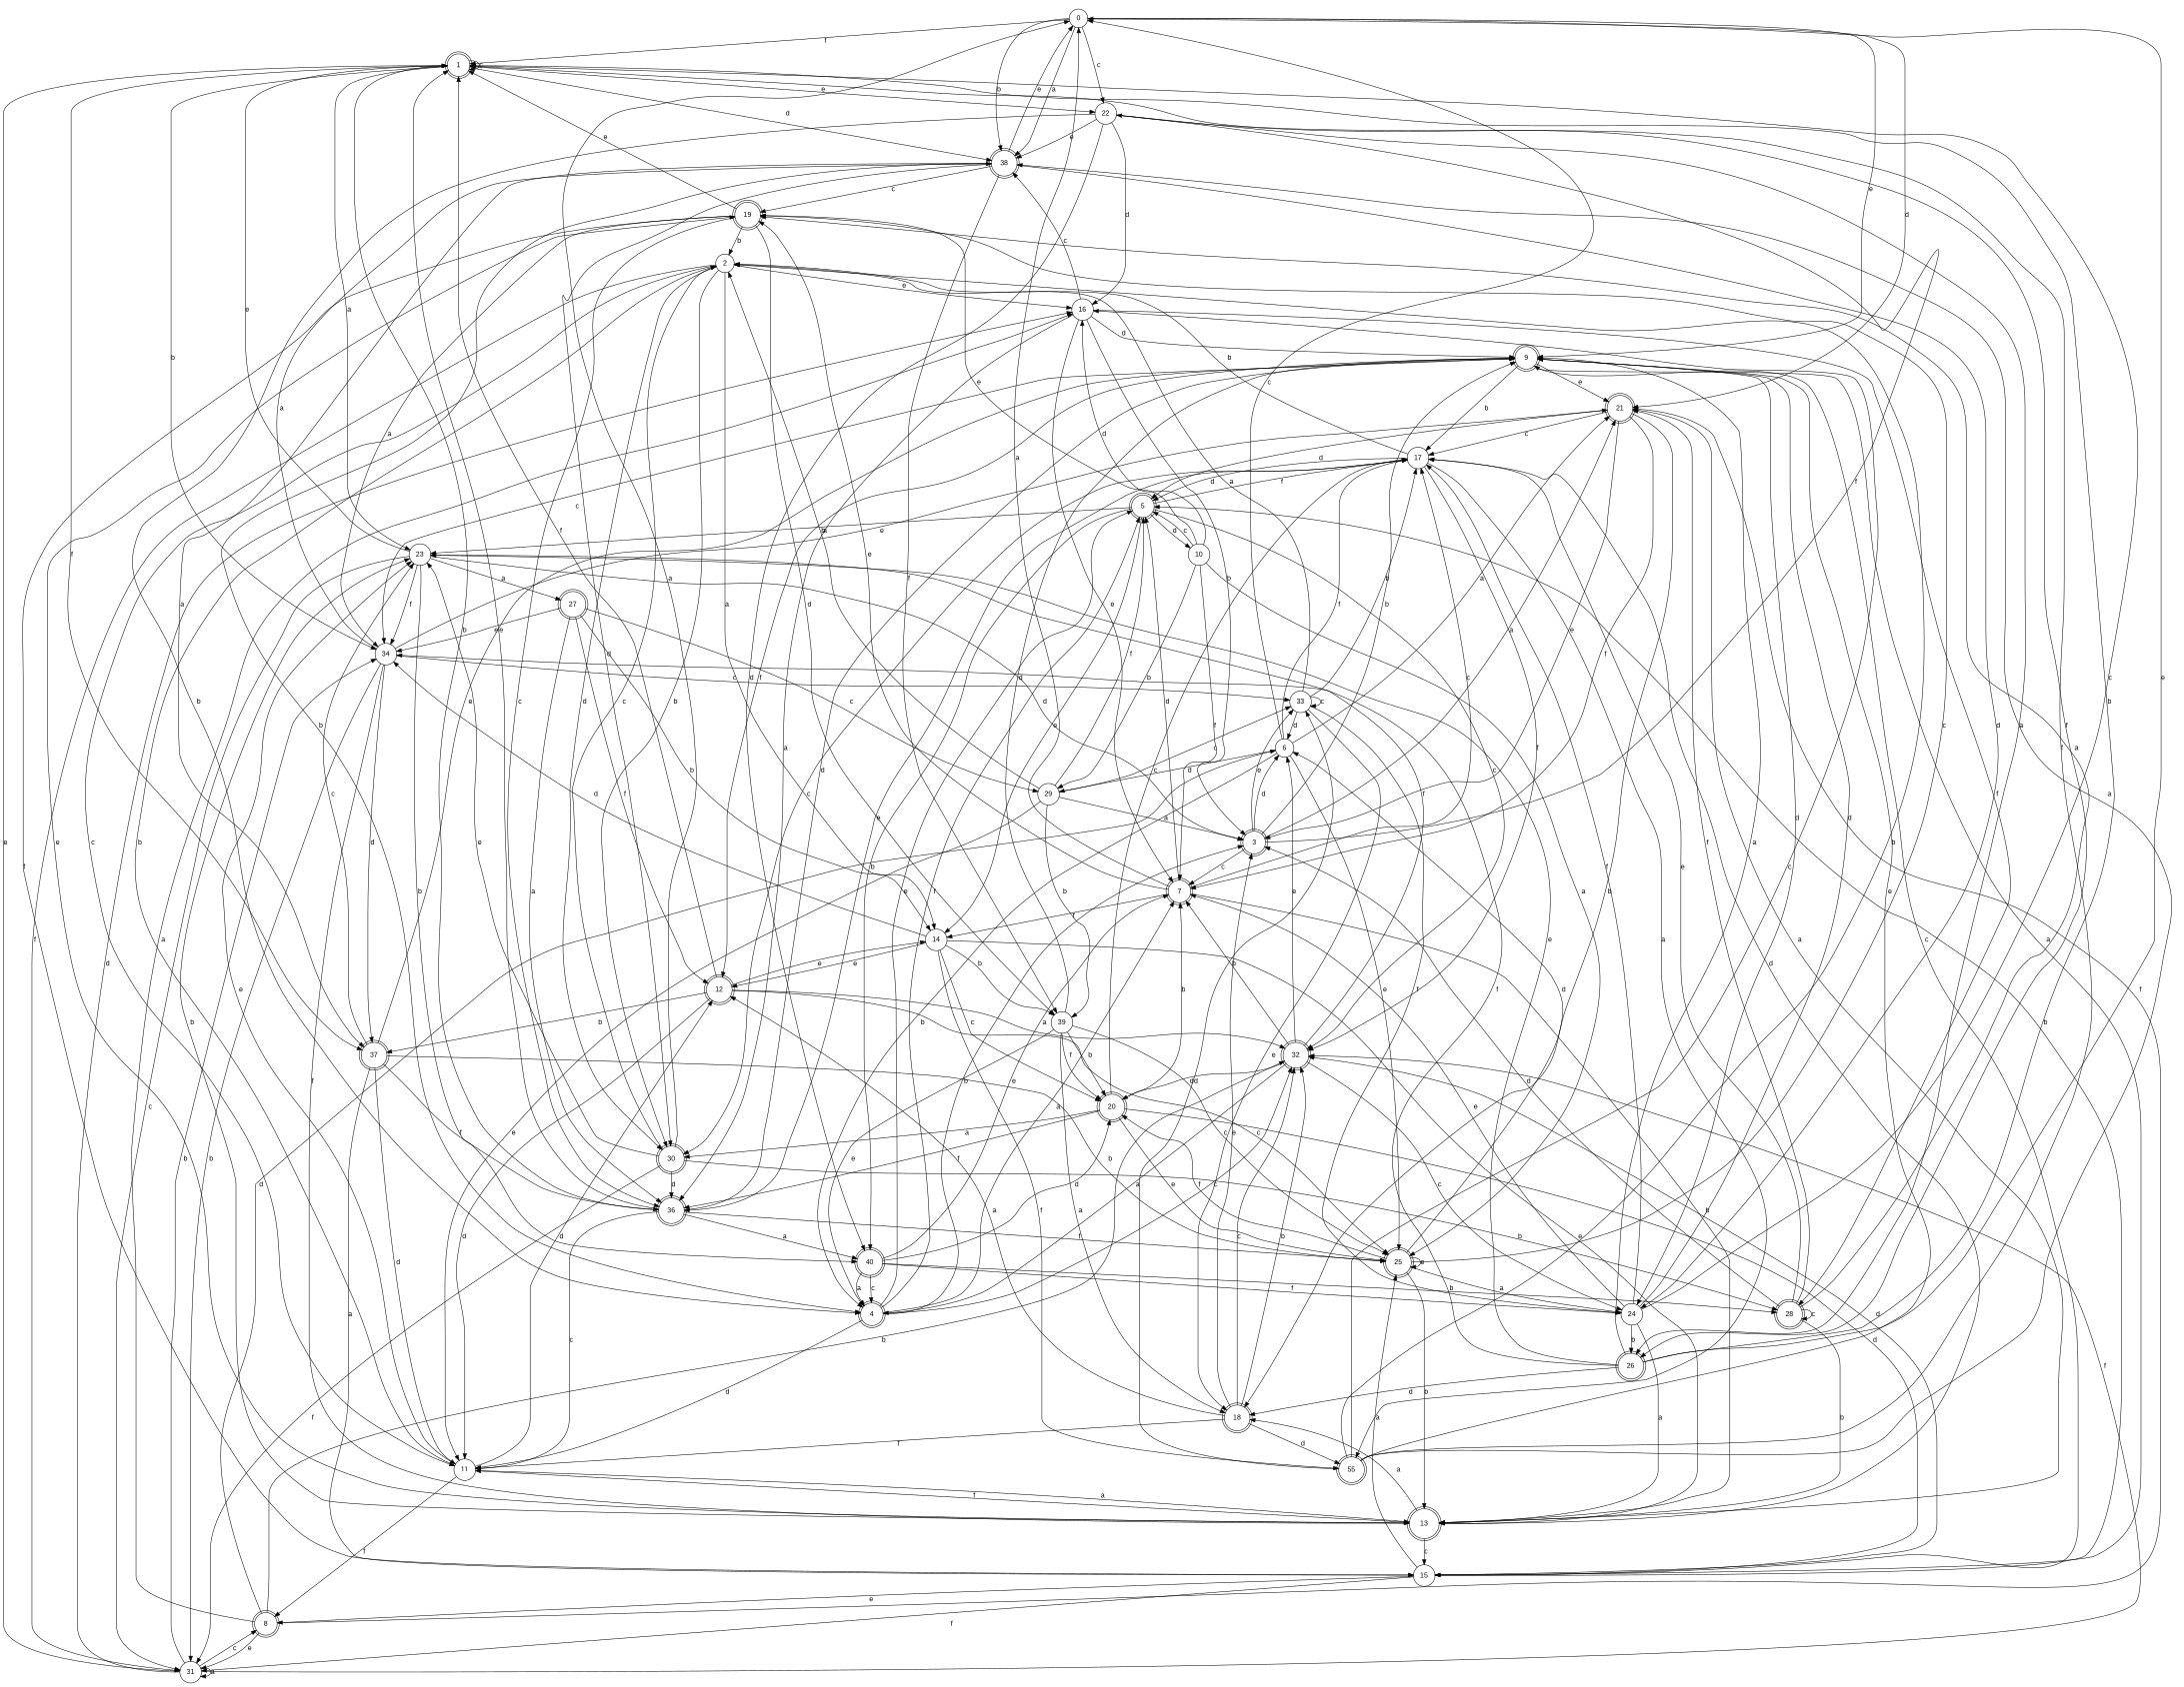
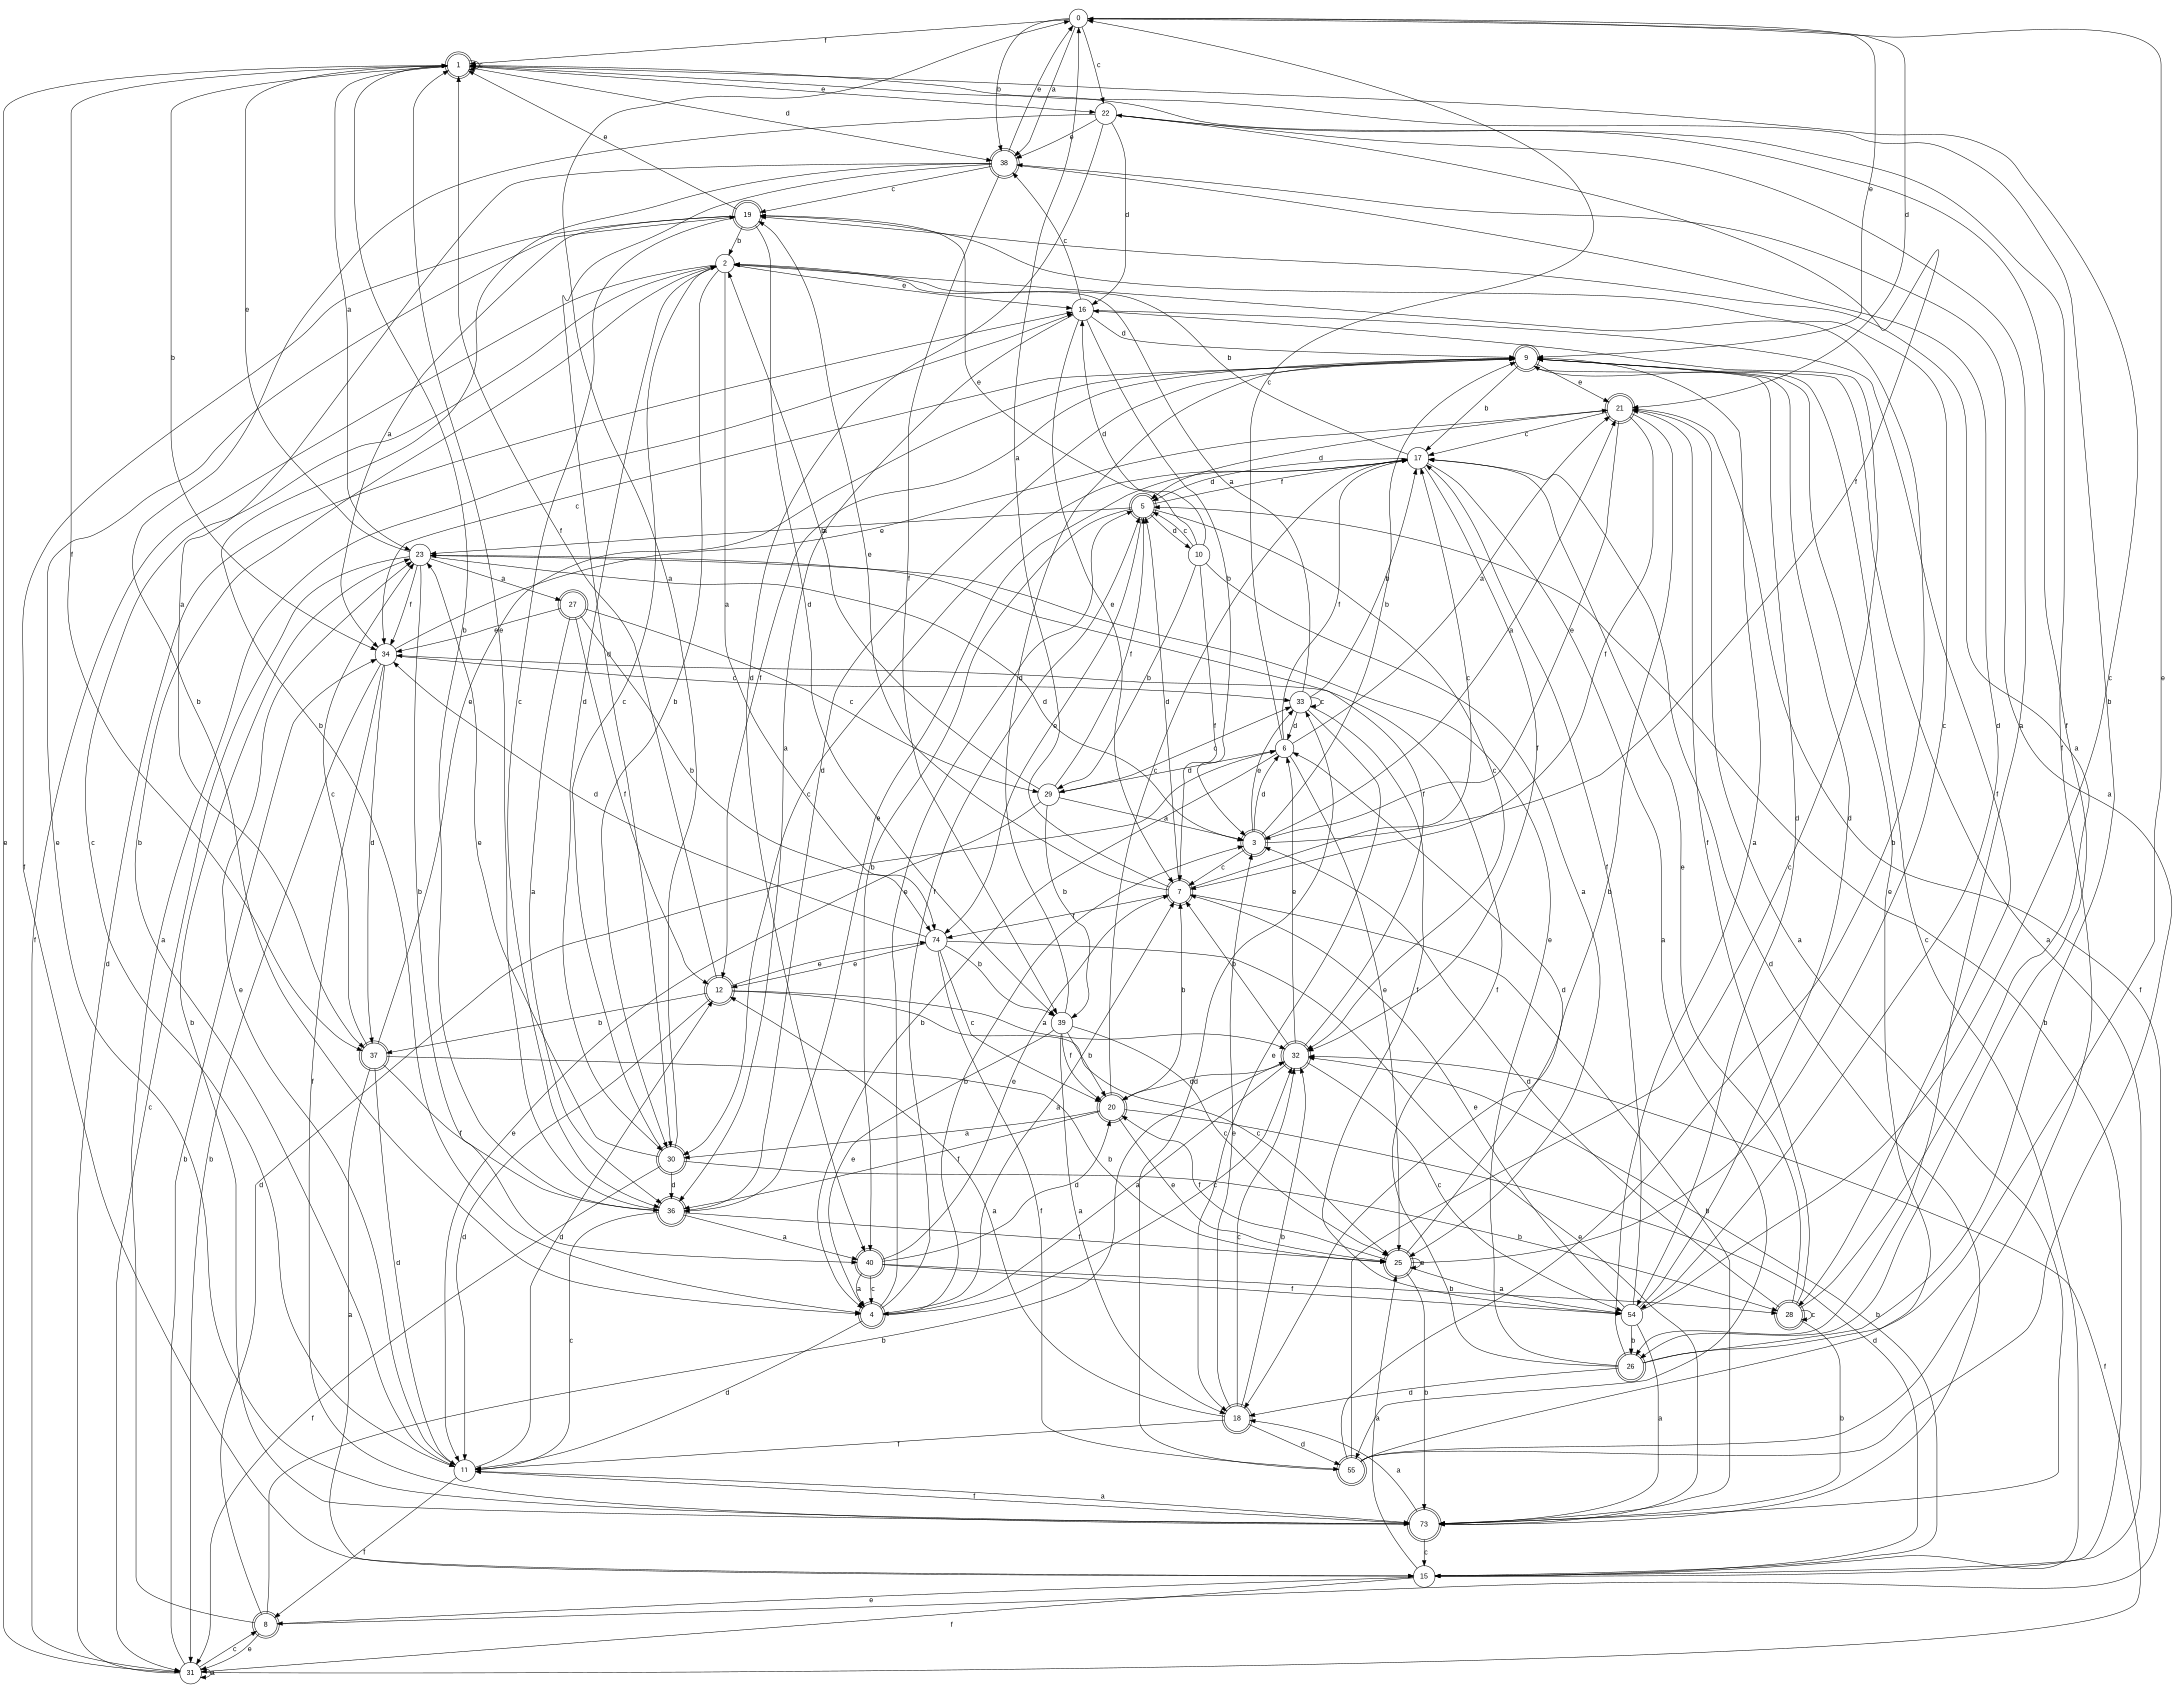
  digraph {
    fontname="Liberation Sans"
    rankdir=TB
    node [color=black fillcolor=white fontname="Liberation Sans" shape=doublecircle style="rounded,filled"]
    edge [fontname="Liberation Sans"]
    n1 [label=0 shape=circle style=filled]
    n2 [label=1]
    n3 [label=9]
    n4 [label=21]
    n5 [label=22 shape=circle style=filled]
    n6 [label=38]
    n7 [label=23 shape=circle style=filled]
    n8 [label=34 shape=circle style=filled]
    n9 [label=37]
    n10 [label=17 shape=circle style=filled]
    n11 [label=12]
    n12 [label=15 shape=circle style=filled]
-   n13 [label=24 shape=circle style=filled]
+   n13 [label=54 shape=circle style=filled]
    n14 [label=3]
    n15 [label=7]
    n16 [label=5]
-   n17 [label=13]
+   n17 [label=73]
    n18 [label=18]
    n19 [label=16 shape=circle style=filled]
    n20 [label=4]
    n21 [label=40]
    n22 [label=26]
    n23 [label=30]
    n24 [label=39 shape=circle style=filled]
    n25 [label=19]
    n26 [label=31 shape=circle style=filled]
    n27 [label=27]
    n28 [label=33 shape=circle style=filled]
    n29 [label=11 shape=circle style=filled]
    n30 [label=25]
    n31 [label=36]
    n32 [label=2 shape=circle style=filled]
-   n33 [label=14 shape=circle style=filled]
+   n33 [label=74 shape=circle style=filled]
    n34 [label=8]
    n35 [label=20]
    n36 [label=55]
    n37 [label=28]
    n38 [label=32]
    n39 [label=6 shape=circle style=filled]
    n40 [label=29 shape=circle style=filled]
    n41 [label=10 shape=circle style=filled]
    n1 -> n2 [label=f]
    n1 -> n3 [label=e]
    n1 -> n4 [label=d]
    n1 -> n5 [label=c]
    n1 -> n6 [label=a]
    n1 -> n6 [label=b]
    n2 -> n2 [label=c]
    n2 -> n5 [label=e]
    n2 -> n6 [label=d]
    n2 -> n7 [label=a]
    n2 -> n8 [label=b]
    n2 -> n9 [label=f]
    n3 -> n4 [label=e]
    n3 -> n8 [label=c]
    n3 -> n10 [label=b]
    n3 -> n11 [label=f]
    n3 -> n12 [label=a]
    n3 -> n13 [label=d]
    n4 -> n10 [label=c]
    n4 -> n14 [label=e]
    n4 -> n15 [label=f]
    n4 -> n16 [label=d]
    n4 -> n17 [label=a]
    n4 -> n18 [label=b]
    n5 -> n6 [label=e]
    n5 -> n19 [label=d]
    n5 -> n20 [label=b]
    n5 -> n21 [label=d]
    n5 -> n22 [label=a]
    n5 -> n22 [label=f]
    n6 -> n1 [label=e]
    n6 -> n9 [label=a]
    n6 -> n13 [label=d]
    n6 -> n20 [label=b]
    n6 -> n23 [label=d]
    n6 -> n24 [label=f]
    n6 -> n25 [label=c]
    n7 -> n2 [label=e]
    n7 -> n8 [label=f]
    n7 -> n14 [label=d]
    n7 -> n21 [label=b]
    n7 -> n26 [label=c]
    n7 -> n27 [label=a]
    n8 -> n4 [label=e]
-   n8 -> n6 [label=a]
    n8 -> n9 [label=d]
    n8 -> n17 [label=f]
    n8 -> n26 [label=b]
    n8 -> n28 [label=c]
    n9 -> n3 [label=e]
    n9 -> n7 [label=c]
    n9 -> n12 [label=a]
    n9 -> n29 [label=d]
    n9 -> n30 [label=b]
    n9 -> n31 [label=f]
    n10 -> n16 [label=d]
    n10 -> n23 [label=c]
    n10 -> n31 [label=e]
    n10 -> n32 [label=b]
    n10 -> n36 [label=a]
    n10 -> n38 [label=f]
    n11 -> n2 [label=f]
    n11 -> n9 [label=b]
    n11 -> n29 [label=d]
    n11 -> n30 [label=c]
    n11 -> n33 [label=e]
    n11 -> n38 [label=a]
    n12 -> n3 [label=c]
    n12 -> n16 [label=b]
    n12 -> n26 [label=f]
    n12 -> n30 [label=a]
    n12 -> n34 [label=e]
-   n12 -> n38 [label=d]
+   n12 -> n38 [label=b]
    n13 -> n2 [label=c]
    n13 -> n3 [label=d]
    n13 -> n10 [label=f]
    n13 -> n15 [label=e]
    n13 -> n17 [label=a]
    n13 -> n22 [label=b]
    n14 -> n3 [label=b]
    n14 -> n4 [label=a]
    n14 -> n5 [label=f]
    n14 -> n15 [label=c]
    n14 -> n28 [label=e]
    n14 -> n39 [label=d]
    n15 -> n1 [label=a]
    n15 -> n10 [label=c]
    n15 -> n16 [label=d]
    n15 -> n17 [label=b]
    n15 -> n25 [label=e]
    n15 -> n33 [label=f]
    n16 -> n7 [label=a]
    n16 -> n10 [label=f]
    n16 -> n21 [label=b]
    n16 -> n33 [label=e]
    n16 -> n38 [label=c]
    n16 -> n41 [label=d]
    n17 -> n7 [label=b]
    n17 -> n10 [label=d]
    n17 -> n12 [label=c]
    n17 -> n18 [label=a]
    n17 -> n25 [label=e]
    n17 -> n29 [label=f]
    n18 -> n11 [label=a]
    n18 -> n14 [label=e]
    n18 -> n29 [label=f]
    n18 -> n36 [label=d]
    n18 -> n38 [label=b]
    n18 -> n38 [label=c]
    n19 -> n3 [label=d]
    n19 -> n6 [label=c]
    n19 -> n14 [label=b]
    n19 -> n15 [label=e]
    n19 -> n31 [label=a]
    n19 -> n37 [label=f]
    n20 -> n14 [label=b]
    n20 -> n15 [label=a]
    n20 -> n16 [label=e]
    n20 -> n16 [label=f]
    n20 -> n29 [label=d]
    n20 -> n38 [label=c]
    n21 -> n13 [label=f]
    n21 -> n15 [label=e]
    n21 -> n20 [label=a]
    n21 -> n20 [label=c]
    n21 -> n35 [label=d]
    n21 -> n37 [label=b]
    n22 -> n1 [label=e]
    n22 -> n2 [label=b]
    n22 -> n3 [label=a]
    n22 -> n7 [label=e]
    n22 -> n8 [label=f]
    n22 -> n18 [label=d]
    n23 -> n1 [label=a]
    n23 -> n7 [label=e]
    n23 -> n26 [label=f]
    n23 -> n31 [label=d]
    n23 -> n32 [label=c]
    n23 -> n37 [label=b]
    n24 -> n3 [label=d]
    n24 -> n18 [label=a]
    n24 -> n20 [label=e]
    n24 -> n30 [label=c]
    n24 -> n35 [label=b]
    n24 -> n35 [label=f]
    n25 -> n2 [label=e]
    n25 -> n8 [label=a]
    n25 -> n12 [label=f]
    n25 -> n24 [label=d]
    n25 -> n31 [label=c]
    n25 -> n32 [label=b]
    n26 -> n2 [label=e]
    n26 -> n8 [label=b]
    n26 -> n19 [label=d]
    n26 -> n26 [label=a]
    n26 -> n34 [label=c]
    n26 -> n38 [label=f]
    n27 -> n8 [label=e]
    n27 -> n11 [label=f]
    n27 -> n31 [label=a]
    n27 -> n33 [label=b]
    n27 -> n40 [label=c]
    n28 -> n10 [label=b]
    n28 -> n13 [label=f]
    n28 -> n18 [label=e]
    n28 -> n28 [label=c]
    n28 -> n32 [label=a]
    n28 -> n39 [label=d]
    n29 -> n7 [label=e]
    n29 -> n11 [label=d]
    n29 -> n17 [label=a]
    n29 -> n32 [label=b]
    n29 -> n34 [label=f]
    n30 -> n13 [label=a]
    n30 -> n17 [label=b]
    n30 -> n25 [label=c]
    n30 -> n30 [label=e]
    n30 -> n35 [label=f]
    n30 -> n39 [label=d]
    n31 -> n2 [label=b]
    n31 -> n2 [label=e]
    n31 -> n3 [label=d]
    n31 -> n21 [label=a]
    n31 -> n29 [label=c]
    n31 -> n30 [label=f]
    n32 -> n19 [label=e]
    n32 -> n23 [label=b]
    n32 -> n23 [label=d]
    n32 -> n26 [label=f]
    n32 -> n29 [label=c]
    n32 -> n33 [label=a]
    n33 -> n8 [label=d]
    n33 -> n11 [label=e]
    n33 -> n17 [label=e]
    n33 -> n24 [label=b]
    n33 -> n35 [label=c]
    n33 -> n36 [label=f]
    n34 -> n4 [label=f]
    n34 -> n19 [label=a]
    n34 -> n26 [label=e]
    n34 -> n38 [label=b]
    n34 -> n39 [label=d]
    n35 -> n10 [label=c]
    n35 -> n12 [label=d]
    n35 -> n15 [label=b]
    n35 -> n23 [label=a]
    n35 -> n30 [label=e]
    n35 -> n31 [label=f]
    n36 -> n2 [label=f]
    n36 -> n3 [label=e]
    n36 -> n6 [label=a]
    n36 -> n19 [label=c]
    n36 -> n28 [label=d]
    n36 -> n32 [label=b]
    n37 -> n4 [label=f]
    n37 -> n10 [label=e]
    n37 -> n14 [label=d]
    n37 -> n17 [label=b]
    n37 -> n25 [label=a]
    n37 -> n37 [label=c]
    n38 -> n7 [label=f]
    n38 -> n13 [label=c]
    n38 -> n15 [label=b]
    n38 -> n20 [label=a]
    n38 -> n35 [label=d]
    n38 -> n39 [label=e]
    n39 -> n1 [label=c]
    n39 -> n4 [label=a]
    n39 -> n10 [label=f]
    n39 -> n20 [label=b]
    n39 -> n30 [label=e]
    n39 -> n40 [label=d]
    n40 -> n14 [label=a]
    n40 -> n16 [label=f]
    n40 -> n24 [label=b]
    n40 -> n28 [label=c]
    n40 -> n29 [label=e]
    n40 -> n32 [label=b]
    n41 -> n15 [label=f]
    n41 -> n16 [label=c]
    n41 -> n19 [label=d]
    n41 -> n25 [label=e]
    n41 -> n30 [label=a]
    n41 -> n40 [label=b]
  }
